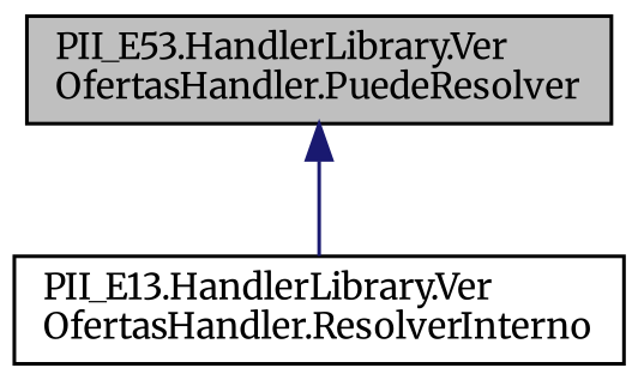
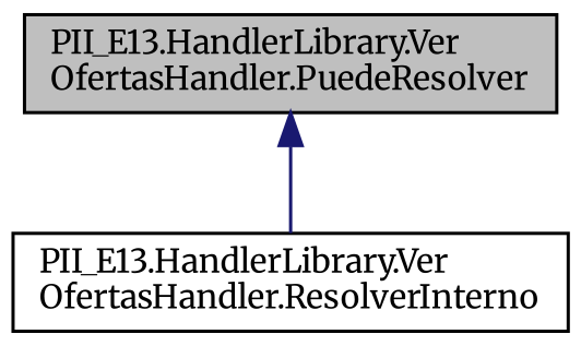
  digraph {
    rankdir=TB
    fontname=Merriweather
    node [color=black fontname=Merriweather fontsize=10 shape=record style=filled]
-   n1 [fillcolor=grey75 fontcolor=black height=0.2 label="PII_E53.HandlerLibrary.Ver\lOfertasHandler.PuedeResolver" width=0.4]
+   n1 [fillcolor=grey75 fontcolor=black height=0.2 label="PII_E13.HandlerLibrary.Ver\lOfertasHandler.PuedeResolver" width=0.4]
    n2 [fillcolor=white height=0.2 label="PII_E13.HandlerLibrary.Ver\lOfertasHandler.ResolverInterno" width=0.4]
    n1 -> n2 [color=midnightblue dir=back fontname=Merriweather fontsize=10 labelfontname=Helvetica labelfontsize=10 style=solid]
  }
